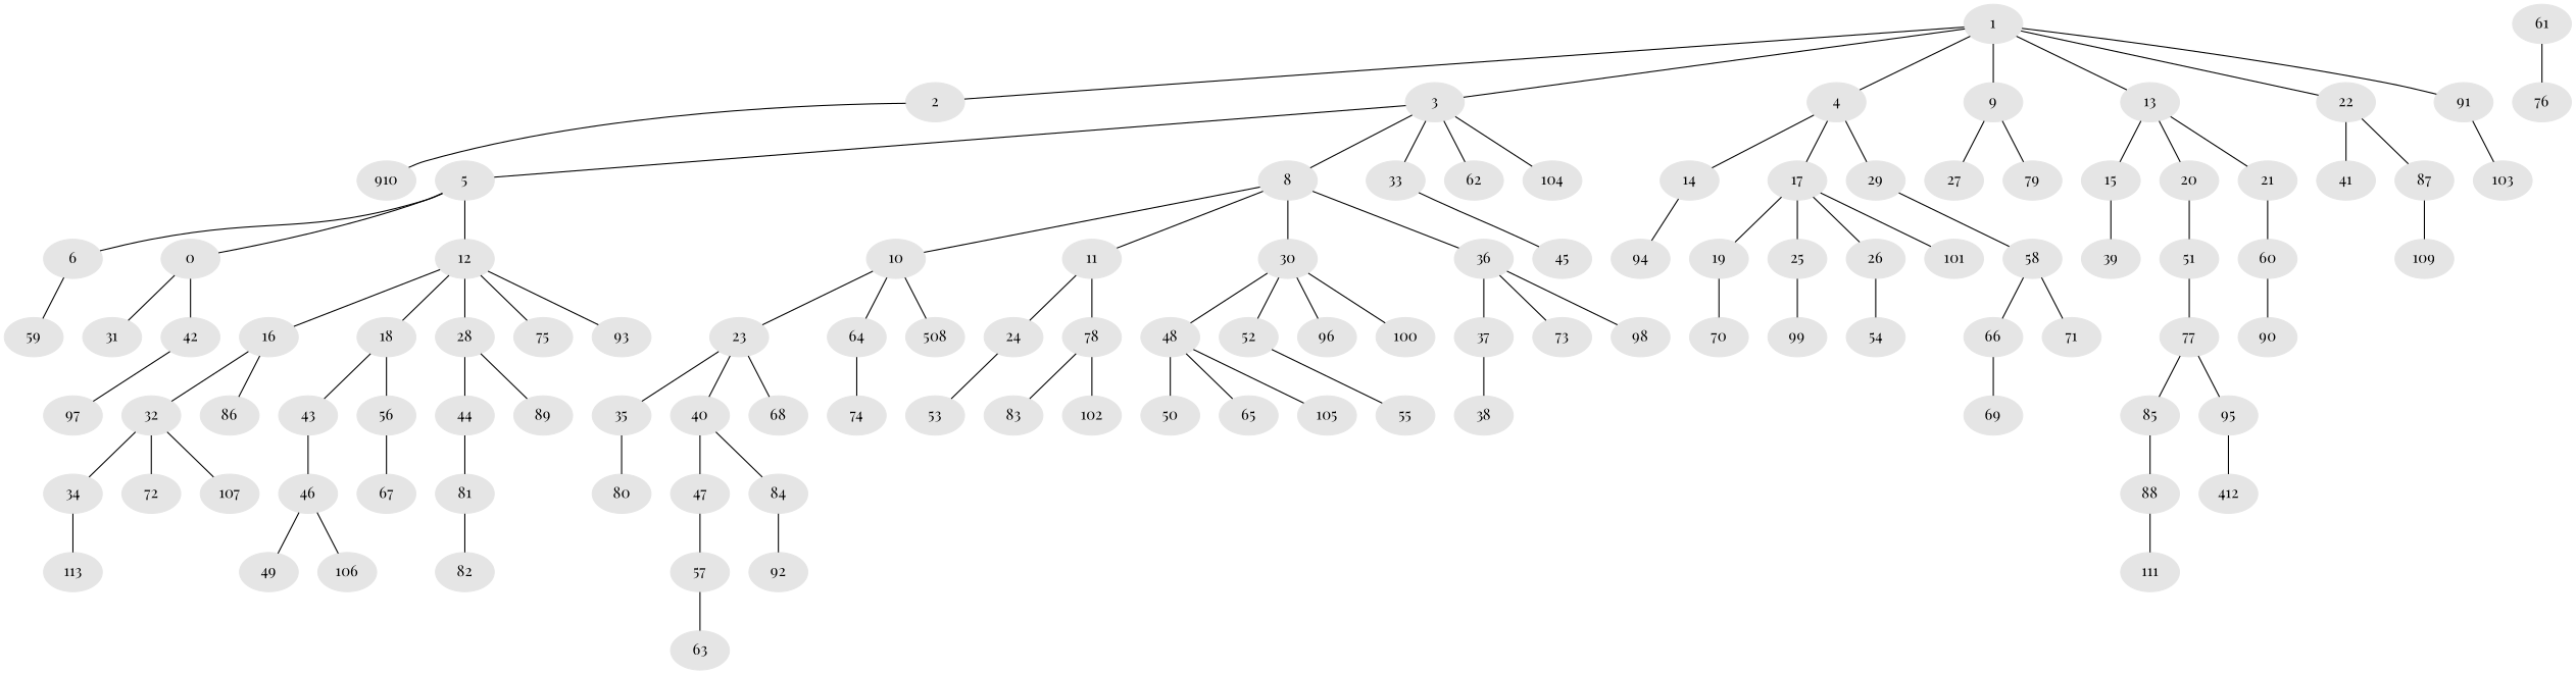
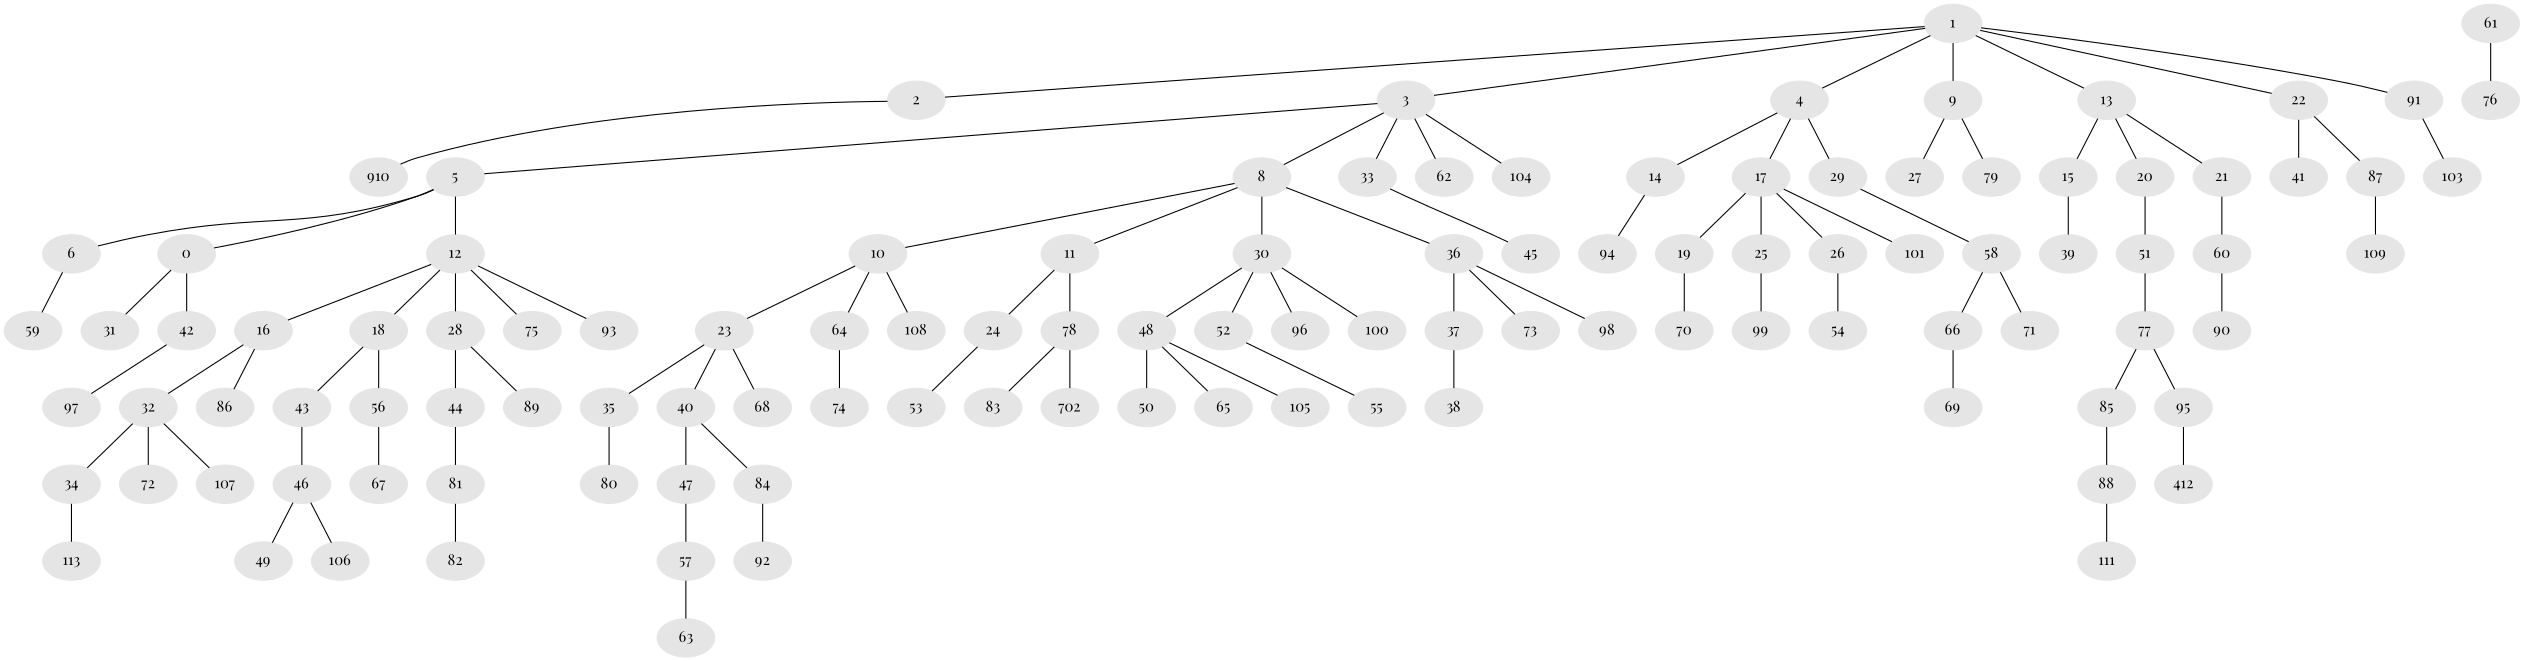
  graph {
    fontname="Playfair Display"
    node [color=gray90 fontname="Playfair Display" style=filled]
    edge [fontname="Playfair Display"]
    1
    2
    3
    4
    9
    13
    22
    91
    n9 [label=910]
    5
    8
    33
    62
    104
    14
    17
    29
    27
    79
    15
    20
    21
    41
    87
    103
    6
    n27 [label=0]
    12
    10
    11
    30
    36
    45
    94
    19
    25
    26
    101
    58
    59
    31
    42
    16
    18
    28
    75
    93
    61
    76
    97
    23
    64
-   108 [label=508]
+   108
    24
    78
    48
    52
    96
    100
    37
    73
    98
    35
    40
    68
    74
    53
    83
-   102
+   102 [label=702]
    32
    86
    43
    56
    44
    89
    39
    51
    60
    34
    72
    107
    70
    99
    54
    46
    67
    77
    90
    109
    80
    47
    84
    81
    66
    71
    50
    65
    105
    55
    113
    38
    57
    92
    49
    106
    82
    63
    85
    95
    69
    88
    n112 [label=412]
    111
    1 -- 2
    1 -- 3
    1 -- 4
    1 -- 9
    1 -- 13
    1 -- 22
    1 -- 91
    2 -- n9
    3 -- 5
    3 -- 8
    3 -- 33
    3 -- 62
    3 -- 104
    4 -- 14
    4 -- 17
    4 -- 29
    9 -- 27
    9 -- 79
    13 -- 15
    13 -- 20
    13 -- 21
    22 -- 41
    22 -- 87
    91 -- 103
    5 -- 6
    5 -- n27
    5 -- 12
    8 -- 10
    8 -- 11
    8 -- 30
    8 -- 36
    33 -- 45
    14 -- 94
    17 -- 19
    17 -- 25
    17 -- 26
    17 -- 101
    29 -- 58
    15 -- 39
    20 -- 51
    21 -- 60
    87 -- 109
    6 -- 59
    n27 -- 31
    n27 -- 42
    12 -- 16
    12 -- 18
    12 -- 28
    12 -- 75
    12 -- 93
    10 -- 23
    10 -- 64
    10 -- 108
    11 -- 24
    11 -- 78
    30 -- 48
    30 -- 52
    30 -- 96
    30 -- 100
    36 -- 37
    36 -- 73
    36 -- 98
    19 -- 70
    25 -- 99
    26 -- 54
    58 -- 66
    58 -- 71
    42 -- 97
    16 -- 32
    16 -- 86
    18 -- 43
    18 -- 56
    28 -- 44
    28 -- 89
    61 -- 76
    23 -- 35
    23 -- 40
    23 -- 68
    64 -- 74
    24 -- 53
    78 -- 83
    78 -- 102
    48 -- 50
    48 -- 65
    48 -- 105
    52 -- 55
    37 -- 38
    35 -- 80
    40 -- 47
    40 -- 84
    32 -- 34
    32 -- 72
    32 -- 107
    43 -- 46
    56 -- 67
    44 -- 81
    51 -- 77
    60 -- 90
    34 -- 113
    46 -- 49
    46 -- 106
    77 -- 85
    77 -- 95
    47 -- 57
    84 -- 92
    81 -- 82
    66 -- 69
    57 -- 63
    85 -- 88
    95 -- n112
    88 -- 111
  }
